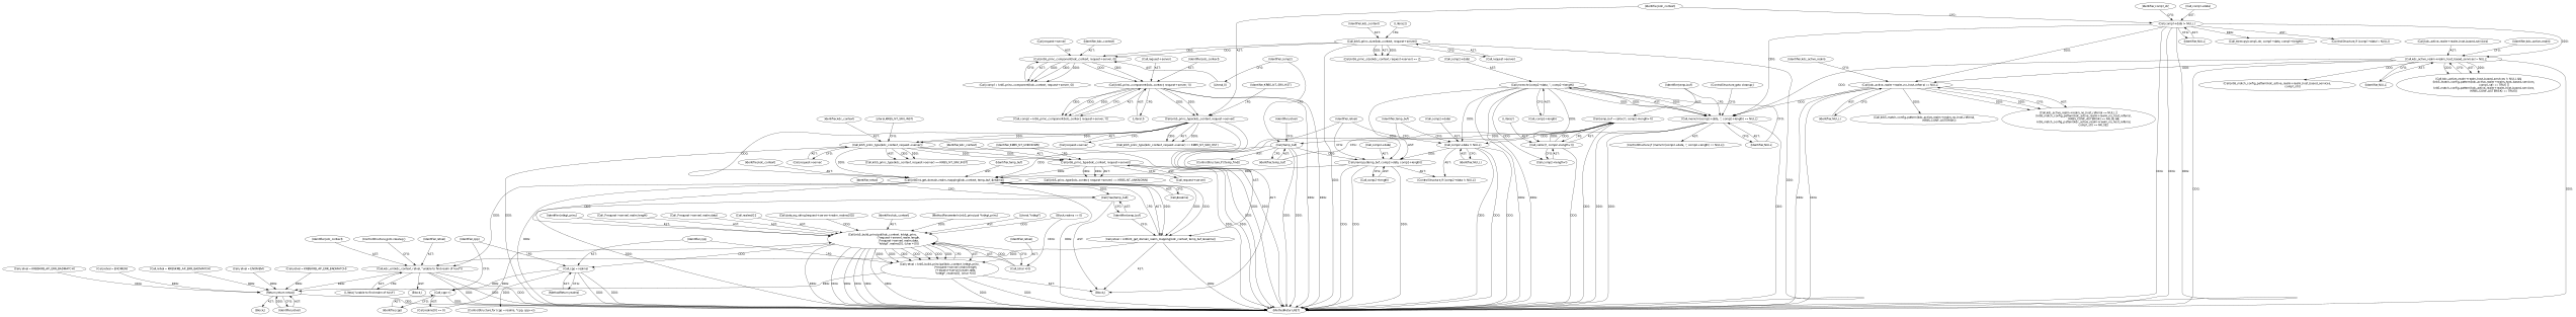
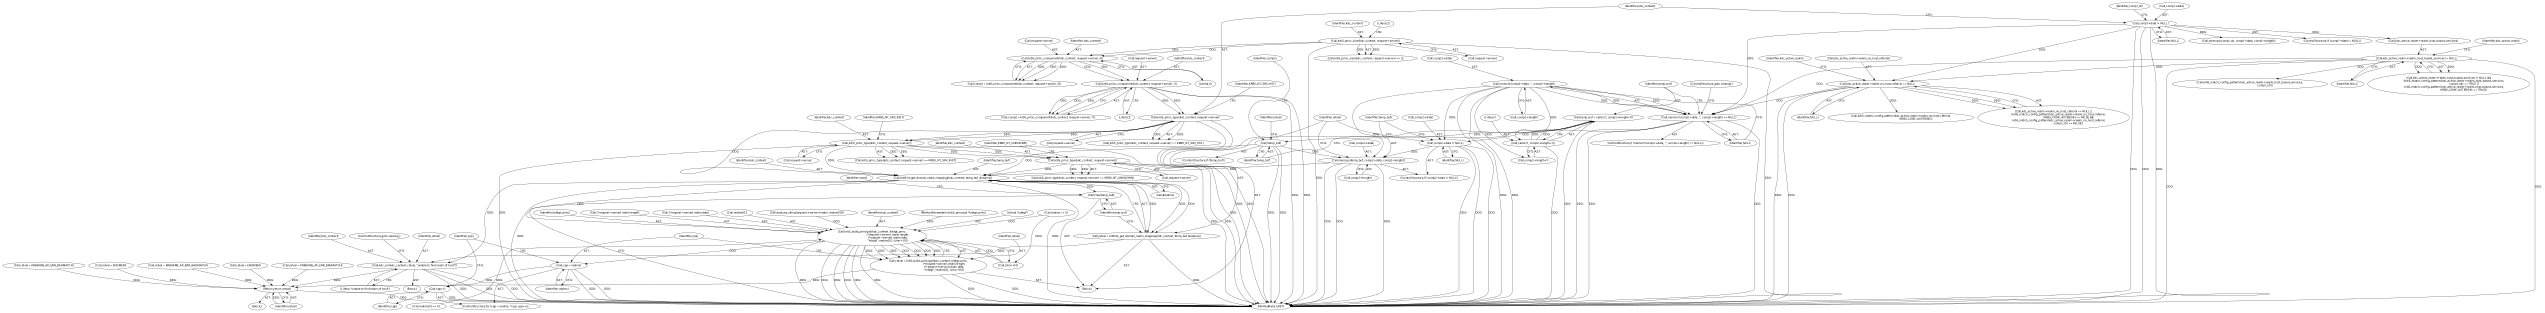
  digraph {
    fontname=Inter
    node [fontname=Inter]
    edge [fontname=Inter]
    n1 [label="(Call,krb5int_get_domain_realm_mapping(kdc_context, temp_buf, &realms))"]
    n2 [label="(Call,retval = krb5int_get_domain_realm_mapping(kdc_context, temp_buf, &realms))"]
    n3 [label="(Call,kdc_err(kdc_context, retval, \"unable to find realm of host\"))"]
    n4 [label="(Call,free(temp_buf))"]
    n5 [label="(Call,krb5_build_principal(kdc_context, krbtgt_princ,\n                                          (*request->server).realm.length,\n                                          (*request->server).realm.data,\n                                          \"krbtgt\", realms[0], (char *)0))"]
    n6 [label="(MethodReturn,RET)"]
    n7 [label="(Call,&realms)"]
    n8 [label="(Block,)"]
    n9 [label="(Return,return retval;)"]
    n10 [label="(Literal,\"unable to find realm of host\")"]
    n11 [label="(Block,)"]
    n12 [label="(Identifier,temp_buf)"]
    n13 [label="(Call,retval = krb5_build_principal(kdc_context, krbtgt_princ,\n                                          (*request->server).realm.length,\n                                          (*request->server).realm.data,\n                                          \"krbtgt\", realms[0], (char *)0))"]
    n14 [label="(Call,cpp = realms)"]
    n15 [label="(Call,(char *)0)"]
    n16 [label="(Call,krb5_princ_type(kdc_context, request->server))"]
    n17 [label="(Call,krb5_princ_type(kdc_context, request->server))"]
    n18 [label="(Call,request->server)"]
    n19 [label="(Call,krb5_princ_type(kdc_context, request->server) == KRB5_NT_SRV_INST)"]
    n20 [label="(Call,request->server)"]
    n21 [label="(Call,krb5_princ_type(kdc_context, request->server) == KRB5_NT_UNKNOWN)"]
    n22 [label="(Call,krb5_princ_type(kdc_context, request->server))"]
    n23 [label="(Call,request->server)"]
    n24 [label="(Call,krb5_princ_type(kdc_context, request->server) == KRB5_NT_SRV_HST)"]
    n25 [label="(Call,krb5_princ_component(kdc_context, request->server, 1))"]
    n26 [label="(Literal,1)"]
    n27 [label="(Call,comp2 = krb5_princ_component(kdc_context, request->server, 1))"]
    n28 [label="(Call,krb5_princ_component(kdc_context, request->server, 0))"]
    n29 [label="(Call,comp1 = krb5_princ_component(kdc_context, request->server, 0))"]
    n30 [label="(Literal,0)"]
    n31 [label="(Call,krb5_princ_size(kdc_context, request->server))"]
    n32 [label="(Call,krb5_princ_size(kdc_context, request->server) == 2)"]
    n33 [label="(Call,request->server)"]
    n34 [label="(Call,!temp_buf)"]
    n35 [label="(Call,memcpy(temp_buf, comp2->data, comp2->length))"]
    n36 [label="(Identifier,temp_buf)"]
-   n37 [label="(ControlStructure,if (!temp_find))"]
+   n37 [label="(ControlStructure,if (!temp_buf))"]
    n38 [label="(ControlStructure,if (comp2->data != NULL))"]
    n39 [label="(Call,comp2->length)"]
    n40 [label="(Call,temp_buf = calloc(1, comp2->length+1))"]
    n41 [label="(Call,calloc(1, comp2->length+1))"]
    n42 [label="(Call,comp2->length+1)"]
    n43 [label="(Call,memchr(comp2->data, '.', comp2->length))"]
    n44 [label="(Call,comp2->data != NULL)"]
    n45 [label="(Call,memchr(comp2->data, '.', comp2->length) == NULL)"]
    n46 [label="(Call,comp2->length)"]
    n47 [label="(Identifier,NULL)"]
    n48 [label="(ControlStructure,if (memchr(comp2->data, '.', comp2->length) == NULL))"]
    n49 [label="(Identifier,NULL)"]
    n50 [label="(Call,kdc_active_realm->realm_no_host_referral == NULL)"]
    n51 [label="(Identifier,NULL)"]
    n52 [label="(Call,krb5_match_config_pattern(kdc_active_realm->realm_no_host_referral,\n                                        KRB5_CONF_ASTERISK))"]
    n53 [label="(Call,kdc_active_realm->realm_no_host_referral == NULL ||\n             (krb5_match_config_pattern(kdc_active_realm->realm_no_host_referral,\n                                        KRB5_CONF_ASTERISK) == FALSE &&\n              krb5_match_config_pattern(kdc_active_realm->realm_no_host_referral,\n                                        comp1_str) == FALSE))"]
    n54 [label="(Call,comp1->data != NULL)"]
    n55 [label="(Call,kdc_active_realm->realm_host_based_services != NULL)"]
    n56 [label="(Identifier,NULL)"]
    n57 [label="(Call,memcpy(comp1_str, comp1->data, comp1->length))"]
    n58 [label="(ControlStructure,if (comp1->data != NULL))"]
    n59 [label="(Call,krb5_match_config_pattern(kdc_active_realm->realm_host_based_services,\n                                         comp1_str))"]
    n60 [label="(Identifier,NULL)"]
    n61 [label="(Call,kdc_active_realm->realm_host_based_services != NULL &&\n              (krb5_match_config_pattern(kdc_active_realm->realm_host_based_services,\n                                         comp1_str) == TRUE ||\n               krb5_match_config_pattern(kdc_active_realm->realm_host_based_services,\n                                         KRB5_CONF_ASTERISK) == TRUE))"]
    n62 [label="(Identifier,retval)"]
    n63 [label="(Block,)"]
    n64 [label="(Call,cpp++)"]
-   n65 [label="(MethodReturn,realms)"]
+   n65 [label="(Identifier,realms)"]
    n66 [label="(ControlStructure,for (cpp = realms; *cpp; cpp++))"]
    n67 [label="(Identifier,cpp)"]
    n68 [label="(Literal,\"krbtgt\")"]
    n69 [label="(Identifier,temp_buf)"]
    n70 [label="(Identifier,kdc_context)"]
    n71 [label="(Identifier,kdc_context)"]
    n72 [label="(Identifier,kdc_context)"]
    n73 [label="(Call,realms[0])"]
    n74 [label="(Call,retval = ENOMEM)"]
    n75 [label="(Call,request->server)"]
    n76 [label="(Call,comp2->data)"]
    n77 [label="(Identifier,kdc_context)"]
    n78 [label="(Call,data_eq_string(request->server->realm, realms[0]))"]
    n79 [label="(Identifier,temp_buf)"]
    n80 [label="(Call,kdc_active_realm->realm_host_based_services)"]
    n81 [label="(Identifier,retval)"]
    n82 [label="(Identifier,retval)"]
    n83 [label="(Identifier,kdc_context)"]
    n84 [label="(Identifier,kdc_active_realm)"]
+   n85 [label="(Call,kdc_active_realm->realm_no_host_referral)"]
    n86 [label="(Call,retval = KRB5KRB_AP_ERR_BADMATCH)"]
    n87 [label="(Call,request->server)"]
-   n88 [label="(Literal,KRB5_NT_SRV_INST)"]
+   n88 [label="(Identifier,KRB5_NT_SRV_INST)"]
    n89 [label="(Identifier,retval)"]
    n90 [label="(Identifier,comp1_str)"]
    n91 [label="(ControlStructure,goto cleanup;)"]
    n92 [label="(Identifier,KRB5_NT_UNKNOWN)"]
    n93 [label="(Identifier,temp_buf)"]
    n94 [label="(Identifier,retval)"]
    n95 [label="(Call,retval = KRB5KRB_AP_ERR_BADMATCH)"]
    n96 [label="(Identifier,kdc_context)"]
    n97 [label="(Identifier,kdc_context)"]
    n98 [label="(Call,comp2->data)"]
    n99 [label="(Call,comp2->data)"]
    n100 [label="(Identifier,comp2)"]
    n101 [label="(MethodParameterIn,krb5_principal *krbtgt_princ)"]
-   n102 [label="(Block,realms == 0)"]
+   n102 [label="(Call,realms == 0)"]
    n103 [label="(Literal,1)"]
    n104 [label="(Identifier,krbtgt_princ)"]
    n105 [label="(Literal,2)"]
    n106 [label="(Identifier,cpp)"]
    n107 [label="(Identifier,KRB5_NT_SRV_HST)"]
    n108 [label="(Identifier,kdc_context)"]
    n109 [label="(Call,(*request->server).realm.length)"]
    n110 [label="(ControlStructure,goto cleanup;)"]
    n111 [label="(Identifier,retval)"]
    n112 [label="(Call,comp1->data)"]
    n113 [label="(Call,retval = ENOMEM)"]
    n114 [label="(Call,(*request->server).realm.data)"]
    n115 [label="(Identifier,kdc_context)"]
    n116 [label="(Identifier,kdc_active_realm)"]
    n117 [label="(Identifier,cpp)"]
    n118 [label="(Call,retval = KRB5KRB_AP_ERR_BADMATCH)"]
    n119 [label="(Call,realms[0] == 0)"]
    n1 -> n2 [label="AST: "]
    n1 -> n2 [label="DDG: "]
    n1 -> n2 [label="DDG: "]
    n1 -> n2 [label="DDG: "]
    n1 -> n3 [label="DDG: "]
    n1 -> n4 [label="DDG: "]
    n1 -> n5 [label="DDG: "]
    n1 -> n6 [label="DDG: "]
    n1 -> n6 [label="DDG: "]
    n1 -> n7 [label="CFG: "]
    n2 -> n1 [label="CFG: "]
    n2 -> n3 [label="DDG: "]
    n2 -> n6 [label="DDG: "]
    n2 -> n8 [label="AST: "]
    n3 -> n6 [label="DDG: "]
    n3 -> n6 [label="DDG: "]
    n3 -> n6 [label="DDG: "]
    n3 -> n9 [label="DDG: "]
    n3 -> n10 [label="CFG: "]
    n3 -> n11 [label="AST: "]
-   n4 -> n6 [label="DDG: "]
+   n4 -> n6 [label="CFG: "]
    n4 -> n8 [label="AST: "]
    n4 -> n12 [label="CFG: "]
    n5 -> n6 [label="DDG: "]
    n5 -> n6 [label="DDG: "]
    n5 -> n6 [label="DDG: "]
    n5 -> n6 [label="DDG: "]
    n5 -> n6 [label="DDG: "]
    n5 -> n6 [label="DDG: "]
    n5 -> n13 [label="AST: "]
    n5 -> n13 [label="DDG: "]
    n5 -> n13 [label="DDG: "]
    n5 -> n13 [label="DDG: "]
    n5 -> n13 [label="DDG: "]
    n5 -> n13 [label="DDG: "]
    n5 -> n13 [label="DDG: "]
    n5 -> n13 [label="DDG: "]
    n5 -> n14 [label="DDG: "]
    n5 -> n15 [label="CFG: "]
    n7 -> n1 [label="AST: "]
    n9 -> n6 [label="DDG: "]
    n9 -> n62 [label="CFG: "]
    n9 -> n63 [label="AST: "]
    n10 -> n3 [label="AST: "]
    n12 -> n2 [label="CFG: "]
    n12 -> n4 [label="AST: "]
    n13 -> n5 [label="CFG: "]
    n13 -> n6 [label="DDG: "]
    n13 -> n6 [label="DDG: "]
    n13 -> n8 [label="AST: "]
    n13 -> n9 [label="DDG: "]
    n14 -> n6 [label="DDG: "]
    n14 -> n6 [label="DDG: "]
    n14 -> n64 [label="DDG: "]
    n14 -> n65 [label="CFG: "]
-   n14 -> n66 [label="DDG: "]
+   n14 -> n66 [label="AST: "]
    n15 -> n5 [label="AST: "]
    n15 -> n5 [label="DDG: "]
    n16 -> n1 [label="DDG: "]
    n16 -> n6 [label="DDG: "]
    n16 -> n6 [label="DDG: "]
    n16 -> n17 [label="DDG: "]
    n16 -> n17 [label="DDG: "]
    n16 -> n18 [label="CFG: "]
    n16 -> n19 [label="AST: "]
    n16 -> n19 [label="DDG: "]
    n16 -> n19 [label="DDG: "]
    n17 -> n1 [label="DDG: "]
    n17 -> n6 [label="DDG: "]
    n17 -> n6 [label="DDG: "]
    n17 -> n20 [label="CFG: "]
    n17 -> n21 [label="AST: "]
    n17 -> n21 [label="DDG: "]
    n17 -> n21 [label="DDG: "]
    n18 -> n16 [label="AST: "]
    n20 -> n17 [label="AST: "]
    n22 -> n1 [label="DDG: "]
    n22 -> n6 [label="DDG: "]
    n22 -> n6 [label="DDG: "]
    n22 -> n16 [label="DDG: "]
    n22 -> n16 [label="DDG: "]
    n22 -> n23 [label="CFG: "]
    n22 -> n24 [label="AST: "]
    n22 -> n24 [label="DDG: "]
    n22 -> n24 [label="DDG: "]
    n23 -> n22 [label="AST: "]
    n25 -> n6 [label="DDG: "]
    n25 -> n6 [label="DDG: "]
    n25 -> n22 [label="DDG: "]
    n25 -> n22 [label="DDG: "]
    n25 -> n26 [label="CFG: "]
    n25 -> n27 [label="AST: "]
    n25 -> n27 [label="DDG: "]
    n25 -> n27 [label="DDG: "]
    n25 -> n27 [label="DDG: "]
    n26 -> n25 [label="AST: "]
    n27 -> n25 [label="CFG: "]
    n28 -> n25 [label="DDG: "]
    n28 -> n25 [label="DDG: "]
    n28 -> n29 [label="AST: "]
    n28 -> n29 [label="DDG: "]
    n28 -> n29 [label="DDG: "]
    n28 -> n29 [label="DDG: "]
-   n100 -> n30 [label="CFG: "]
+   n28 -> n30 [label="CFG: "]
    n29 -> n28 [label="CFG: "]
    n30 -> n28 [label="AST: "]
    n31 -> n6 [label="DDG: "]
    n31 -> n6 [label="DDG: "]
    n31 -> n28 [label="DDG: "]
    n31 -> n28 [label="DDG: "]
    n31 -> n32 [label="AST: "]
    n31 -> n32 [label="DDG: "]
    n31 -> n32 [label="DDG: "]
    n31 -> n33 [label="CFG: "]
    n33 -> n31 [label="AST: "]
    n34 -> n1 [label="DDG: "]
    n34 -> n6 [label="DDG: "]
    n34 -> n6 [label="DDG: "]
    n34 -> n35 [label="DDG: "]
    n34 -> n36 [label="CFG: "]
    n34 -> n37 [label="AST: "]
    n35 -> n1 [label="DDG: "]
    n35 -> n6 [label="DDG: "]
    n35 -> n6 [label="DDG: "]
    n35 -> n6 [label="DDG: "]
    n35 -> n38 [label="AST: "]
    n35 -> n39 [label="CFG: "]
    n36 -> n34 [label="AST: "]
    n36 -> n40 [label="CFG: "]
    n39 -> n35 [label="AST: "]
    n40 -> n6 [label="DDG: "]
    n40 -> n8 [label="AST: "]
    n40 -> n34 [label="DDG: "]
    n40 -> n41 [label="CFG: "]
    n41 -> n6 [label="DDG: "]
    n41 -> n40 [label="AST: "]
    n41 -> n40 [label="DDG: "]
    n41 -> n40 [label="DDG: "]
    n41 -> n42 [label="CFG: "]
    n42 -> n41 [label="AST: "]
    n43 -> n6 [label="DDG: "]
    n43 -> n6 [label="DDG: "]
    n43 -> n35 [label="DDG: "]
    n43 -> n41 [label="DDG: "]
    n43 -> n42 [label="DDG: "]
    n43 -> n44 [label="DDG: "]
    n43 -> n45 [label="AST: "]
    n43 -> n45 [label="DDG: "]
    n43 -> n45 [label="DDG: "]
    n43 -> n45 [label="DDG: "]
    n43 -> n46 [label="CFG: "]
    n44 -> n6 [label="DDG: "]
    n44 -> n6 [label="DDG: "]
    n44 -> n6 [label="DDG: "]
    n44 -> n35 [label="DDG: "]
    n44 -> n38 [label="AST: "]
    n44 -> n47 [label="CFG: "]
    n45 -> n6 [label="DDG: "]
    n45 -> n6 [label="DDG: "]
    n45 -> n6 [label="DDG: "]
    n45 -> n44 [label="DDG: "]
    n45 -> n48 [label="AST: "]
    n45 -> n49 [label="CFG: "]
    n46 -> n43 [label="AST: "]
    n47 -> n44 [label="AST: "]
    n49 -> n43 [label="CFG: "]
    n49 -> n45 [label="AST: "]
    n50 -> n6 [label="DDG: "]
    n50 -> n6 [label="DDG: "]
    n50 -> n45 [label="DDG: "]
    n50 -> n51 [label="CFG: "]
    n50 -> n52 [label="DDG: "]
    n50 -> n53 [label="AST: "]
    n50 -> n53 [label="DDG: "]
    n50 -> n53 [label="DDG: "]
    n51 -> n50 [label="AST: "]
    n53 -> n50 [label="CFG: "]
    n54 -> n6 [label="DDG: "]
    n54 -> n6 [label="DDG: "]
    n54 -> n6 [label="DDG: "]
    n54 -> n45 [label="DDG: "]
    n54 -> n50 [label="DDG: "]
-   n54 -> n55 [label="DDG: "]
+   n54 -> n80 [label="DDG: "]
    n54 -> n56 [label="CFG: "]
    n54 -> n57 [label="DDG: "]
    n54 -> n58 [label="AST: "]
    n55 -> n6 [label="DDG: "]
    n55 -> n6 [label="DDG: "]
    n55 -> n45 [label="DDG: "]
    n55 -> n50 [label="DDG: "]
    n55 -> n59 [label="DDG: "]
    n55 -> n60 [label="CFG: "]
    n55 -> n61 [label="AST: "]
    n55 -> n61 [label="DDG: "]
    n55 -> n61 [label="DDG: "]
    n56 -> n54 [label="AST: "]
    n60 -> n55 [label="AST: "]
    n61 -> n55 [label="CFG: "]
    n62 -> n9 [label="AST: "]
    n62 -> n9 [label="DDG: "]
    n64 -> n6 [label="DDG: "]
-   n64 -> n119 [label="AST: "]
+   n64 -> n66 [label="AST: "]
    n64 -> n67 [label="CFG: "]
    n65 -> n14 [label="AST: "]
    n67 -> n64 [label="AST: "]
    n68 -> n5 [label="AST: "]
    n69 -> n1 [label="AST: "]
    n70 -> n17 [label="AST: "]
    n71 -> n1 [label="AST: "]
    n72 -> n16 [label="AST: "]
    n73 -> n5 [label="AST: "]
    n74 -> n9 [label="DDG: "]
    n75 -> n28 [label="AST: "]
    n76 -> n43 [label="AST: "]
    n77 -> n31 [label="AST: "]
    n78 -> n5 [label="DDG: "]
    n79 -> n35 [label="AST: "]
    n79 -> n44 [label="CFG: "]
    n80 -> n55 [label="AST: "]
    n81 -> n3 [label="AST: "]
    n82 -> n4 [label="CFG: "]
    n83 -> n5 [label="AST: "]
    n84 -> n50 [label="CFG: "]
+   n85 -> n50 [label="AST: "]
    n86 -> n9 [label="DDG: "]
    n87 -> n25 [label="AST: "]
    n88 -> n16 [label="CFG: "]
    n89 -> n13 [label="AST: "]
    n90 -> n54 [label="CFG: "]
    n91 -> n45 [label="CFG: "]
    n92 -> n17 [label="CFG: "]
    n93 -> n40 [label="AST: "]
    n93 -> n45 [label="CFG: "]
    n94 -> n34 [label="CFG: "]
    n95 -> n9 [label="DDG: "]
    n96 -> n28 [label="AST: "]
    n97 -> n22 [label="AST: "]
    n97 -> n54 [label="CFG: "]
    n98 -> n35 [label="AST: "]
    n99 -> n44 [label="AST: "]
    n100 -> n34 [label="CFG: "]
    n101 -> n5 [label="DDG: "]
    n102 -> n5 [label="DDG: "]
    n102 -> n15 [label="DDG: "]
    n103 -> n41 [label="AST: "]
    n104 -> n5 [label="AST: "]
    n105 -> n31 [label="CFG: "]
    n106 -> n13 [label="CFG: "]
    n106 -> n14 [label="AST: "]
    n107 -> n22 [label="CFG: "]
    n108 -> n3 [label="AST: "]
    n109 -> n5 [label="AST: "]
    n110 -> n3 [label="CFG: "]
    n111 -> n2 [label="AST: "]
    n111 -> n35 [label="CFG: "]
    n111 -> n44 [label="CFG: "]
    n112 -> n54 [label="AST: "]
    n113 -> n9 [label="DDG: "]
    n114 -> n5 [label="AST: "]
    n115 -> n25 [label="AST: "]
    n116 -> n55 [label="CFG: "]
    n117 -> n14 [label="CFG: "]
    n117 -> n64 [label="CFG: "]
    n118 -> n9 [label="DDG: "]
    n119 -> n5 [label="DDG: "]
  }
